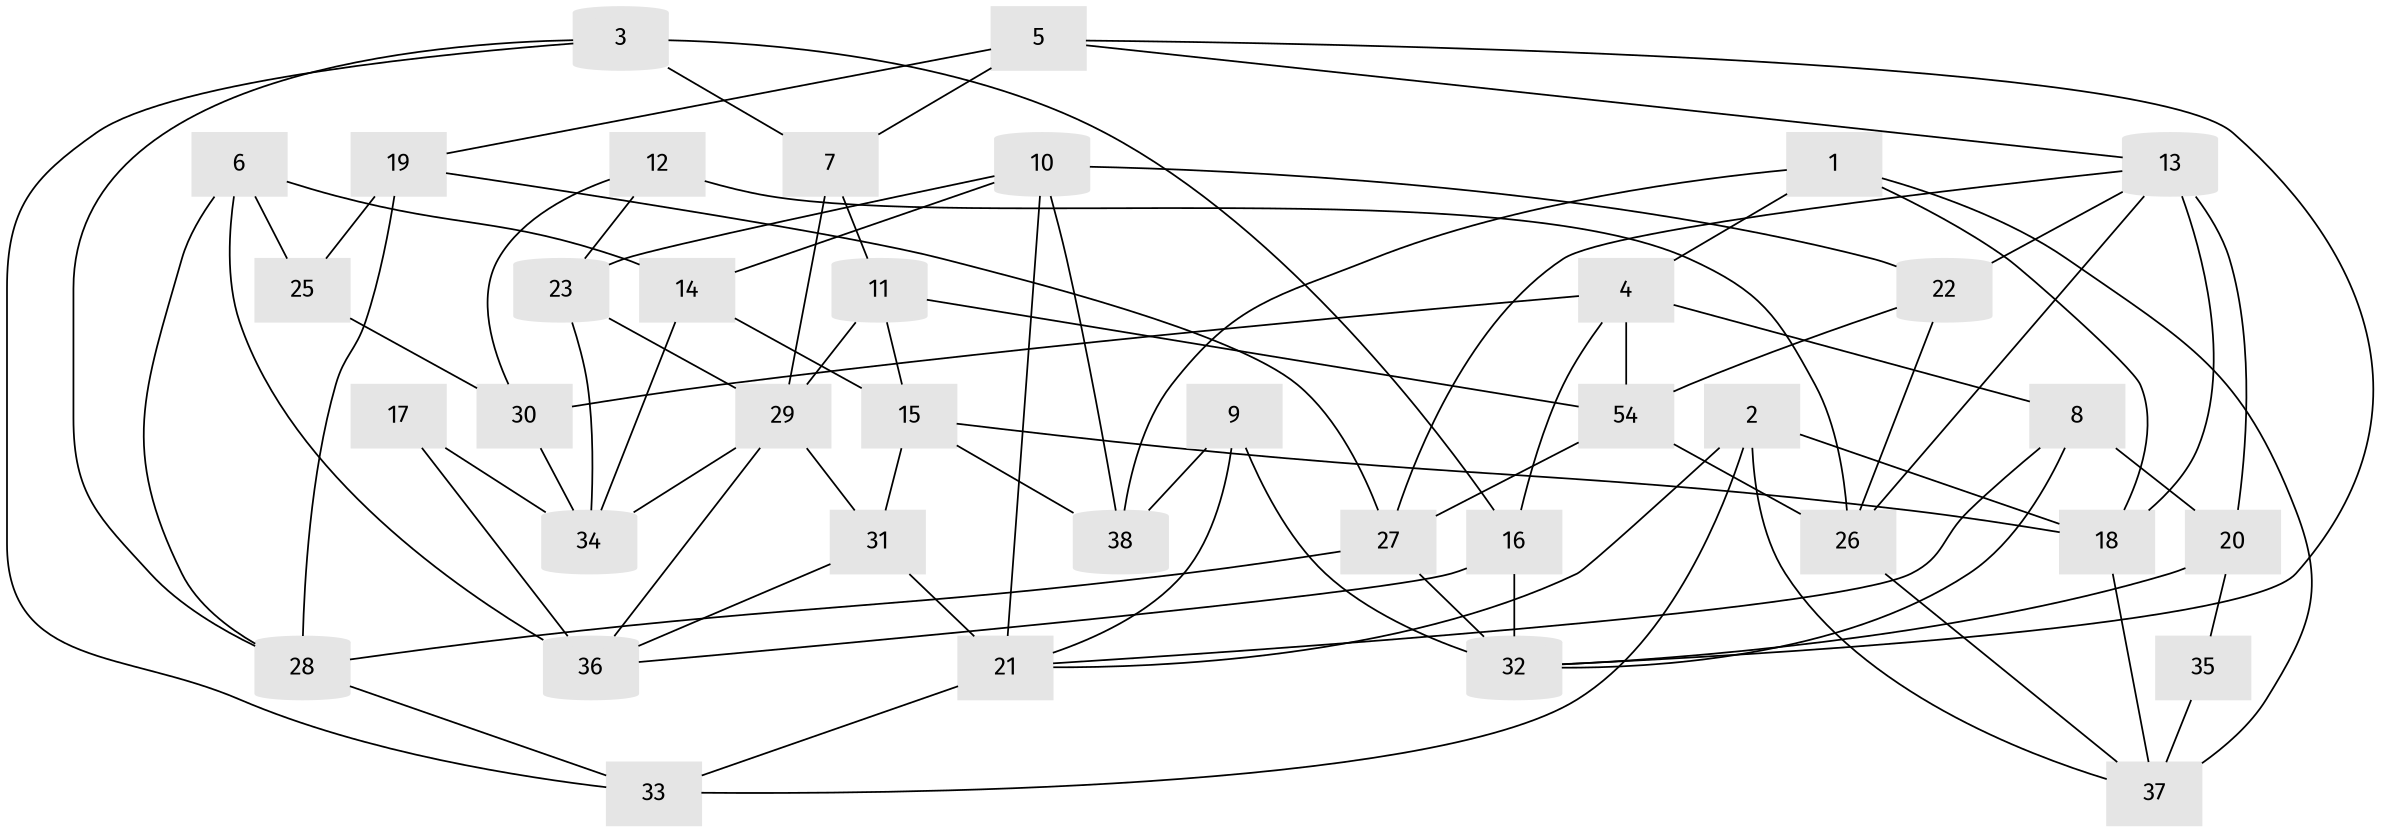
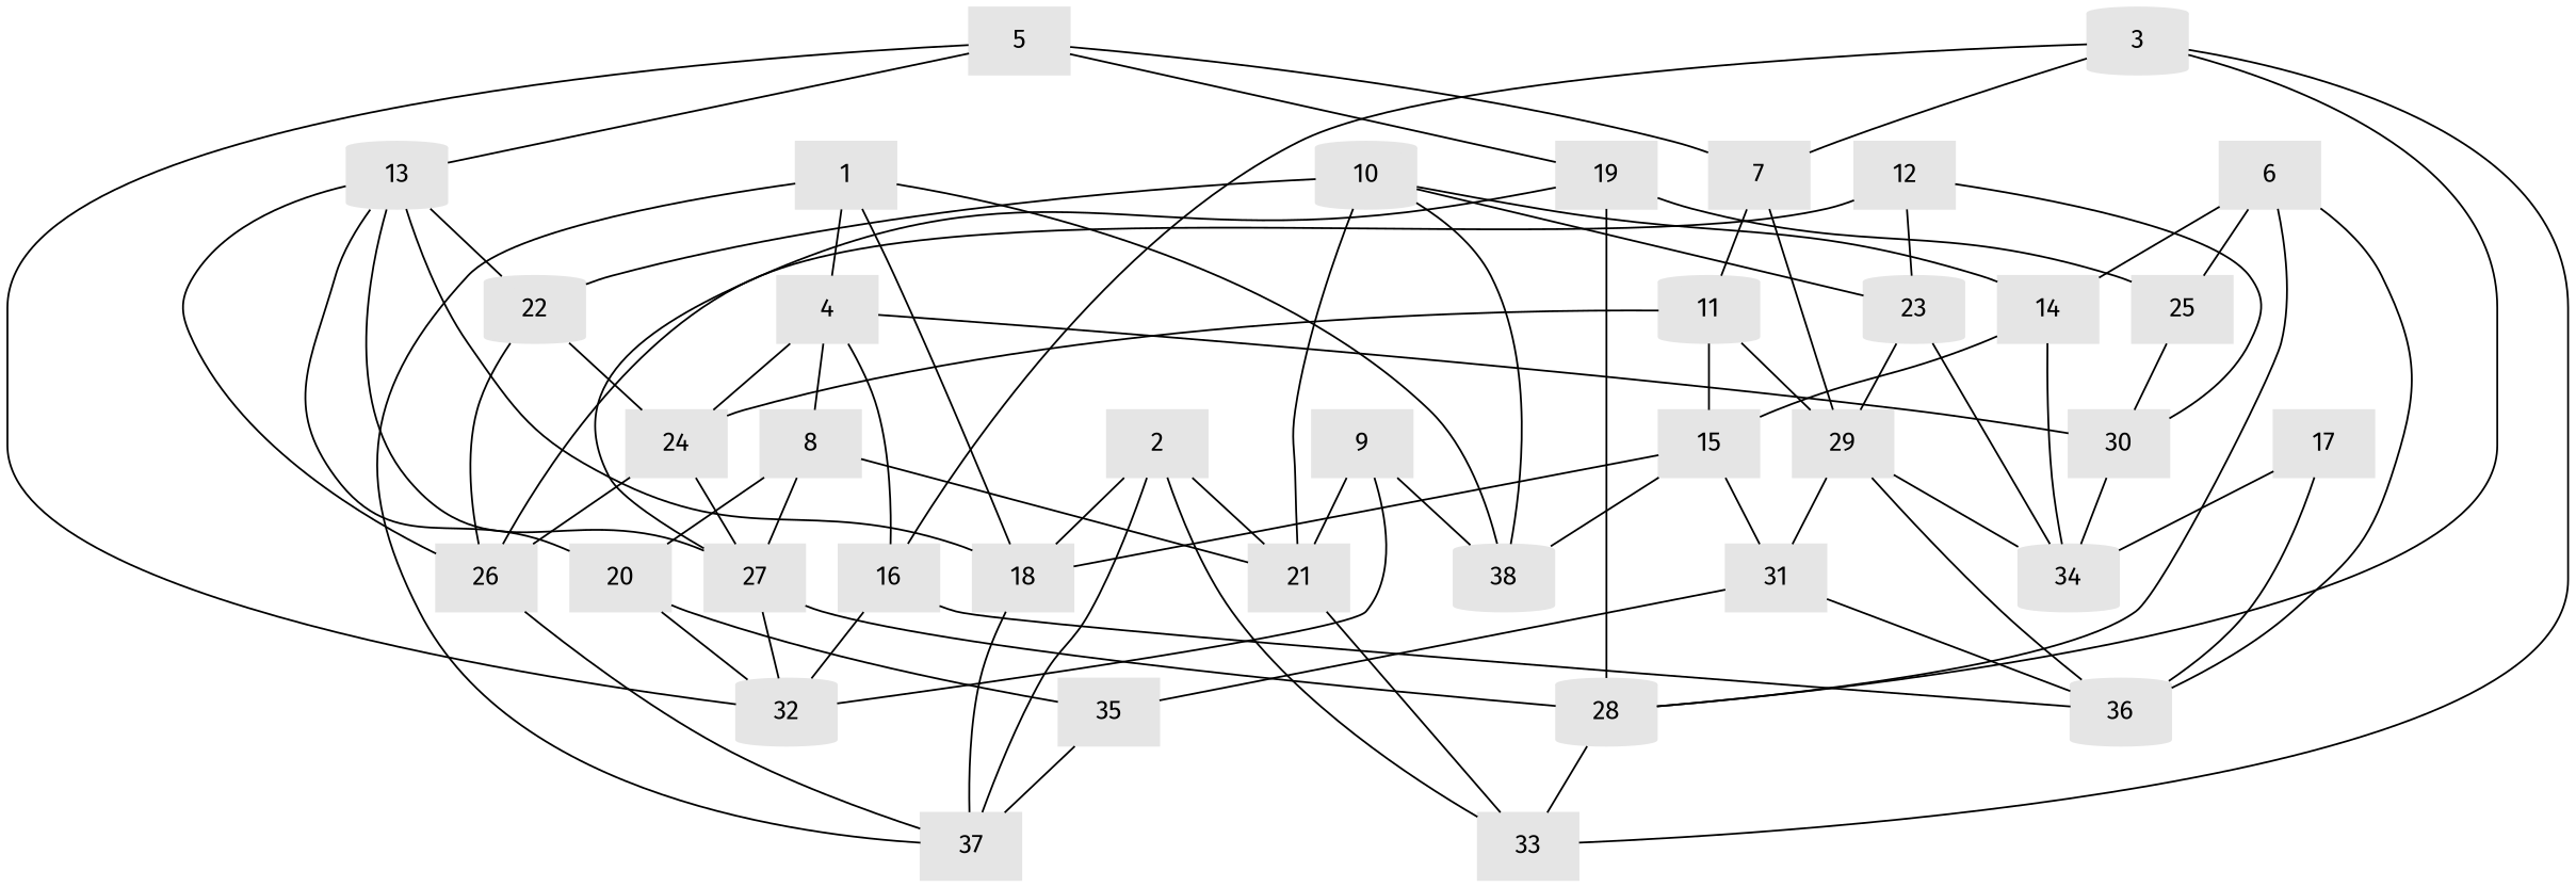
  graph {
    fontname="Fira Sans"
    node [color=gray90 fontname="Fira Sans" shape=box style=filled]
    edge [fontname="Fira Sans" weight=1.0]
    1
    4
    18
    37
    38 [shape=cylinder]
    16
    8
-   24 [label=54]
+   24
    30
    2
    21
    33
    3 [shape=cylinder]
    7
    28 [shape=cylinder]
    11 [shape=cylinder]
    29
    32 [shape=cylinder]
    36 [shape=cylinder]
    20
    27
    26
    34 [shape=cylinder]
    5
    13 [shape=cylinder]
    19
    22 [shape=cylinder]
    25
    6
    14
    15
    31
    35
    9
    10 [shape=cylinder]
    23 [shape=cylinder]
    12
    17
    1 -- 4
    1 -- 18
    1 -- 37
    1 -- 38
    4 -- 16
    4 -- 8
    4 -- 24 [weight=2.0]
    4 -- 30
    18 -- 37
    16 -- 32
    16 -- 36
    8 -- 21
    8 -- 20
-   8 -- 32
+   8 -- 27
    24 -- 27
    24 -- 26
    30 -- 34
    2 -- 18
    2 -- 37
    2 -- 21
    2 -- 33
    21 -- 33
    3 -- 16
    3 -- 33
    3 -- 7
    3 -- 28
    7 -- 11
    7 -- 29
    28 -- 33
    11 -- 24
    11 -- 29
    11 -- 15
    29 -- 36
    29 -- 34
    29 -- 31
    20 -- 32
    20 -- 35
    27 -- 28
    27 -- 32
    26 -- 37
    5 -- 7
    5 -- 32
    5 -- 13
    5 -- 19
    13 -- 18
    13 -- 20
    13 -- 27
    13 -- 26
    13 -- 22
    19 -- 28 [weight=2.0]
    19 -- 27
    19 -- 25 [weight=2.0]
    22 -- 24
    22 -- 26
    25 -- 30
    6 -- 28
    6 -- 36
    6 -- 25
    6 -- 14
    14 -- 34
    14 -- 15
    15 -- 18 [weight=2.0]
    15 -- 38
    15 -- 31
    31 -- 36
-   31 -- 21
+   31 -- 35
    35 -- 37 [weight=2.0]
    9 -- 38
    9 -- 21
    9 -- 32 [weight=2.0]
    10 -- 38
    10 -- 21 [weight=2.0]
    10 -- 22
    10 -- 14
    10 -- 23
    23 -- 29
    23 -- 34
    12 -- 30
    12 -- 26 [weight=2.0]
    12 -- 23
    17 -- 36 [weight=2.0]
    17 -- 34 [weight=2.0]
  }
